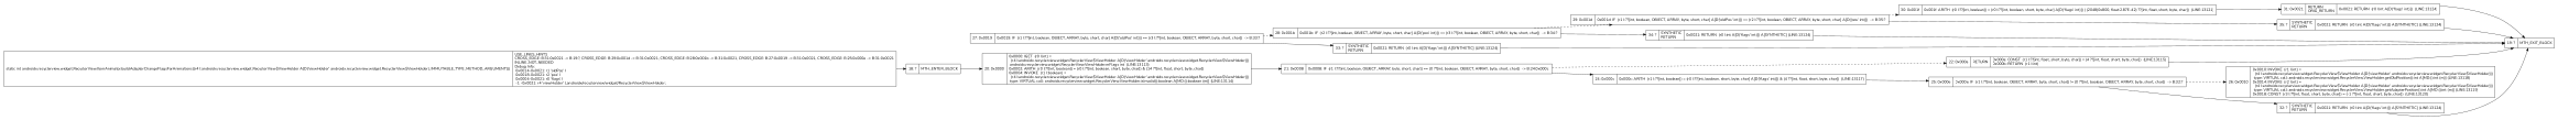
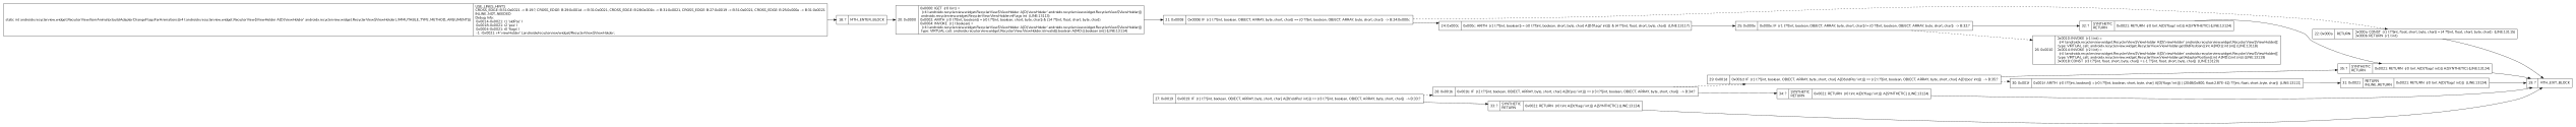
  digraph {
    fontname=Nunito
    rankdir=LR
    node [fontname=Nunito shape=record]
    edge [fontname=Nunito]
    n1 [label="{18\:\ ?|MTH_ENTER_BLOCK\l}"]
    n2 [label="{20\:\ 0x0000|0x0000: IGET  (r0 I:int) = \l  (r4 I:androidx.recyclerview.widget.RecyclerView$ViewHolder A[D('viewHolder' androidx.recyclerview.widget.RecyclerView$ViewHolder)])\l androidx.recyclerview.widget.RecyclerView.ViewHolder.mFlags int  (LINE:13113)\l0x0002: ARITH  (r0 I:??[int, boolean]) = (r0 I:??[int, boolean, short, byte, char]) & (14 ??[int, float, short, byte, char]) \l0x0004: INVOKE  (r1 I:boolean) = \l  (r4 I:androidx.recyclerview.widget.RecyclerView$ViewHolder A[D('viewHolder' androidx.recyclerview.widget.RecyclerView$ViewHolder)])\l type: VIRTUAL call: androidx.recyclerview.widget.RecyclerView.ViewHolder.isInvalid():boolean A[MD:():boolean (m)] (LINE:13114)\l}"]
    n3 [label="{21\:\ 0x0008|0x0008: IF  (r1 I:??[int, boolean, OBJECT, ARRAY, byte, short, char]) == (0 ??[int, boolean, OBJECT, ARRAY, byte, short, char])  \-\> B:24:0x000c \l}"]
    n4 [label="{22\:\ 0x000a|RETURN\l|0x000a: CONST  (r1 I:??[int, float, short, byte, char]) = (4 ??[int, float, short, byte, char])  (LINE:13115)\l0x000b: RETURN  (r1 I:int) \l}"]
    n5 [label="{24\:\ 0x000c|0x000c: ARITH  (r1 I:??[int, boolean]) = (r0 I:??[int, boolean, short, byte, char] A[D('flags' int)]) & (4 ??[int, float, short, byte, char])  (LINE:13117)\l}"]
    n6 [label="{19\:\ ?|MTH_EXIT_BLOCK\l}"]
    n7 [label="{25\:\ 0x000e|0x000e: IF  (r1 I:??[int, boolean, OBJECT, ARRAY, byte, short, char]) != (0 ??[int, boolean, OBJECT, ARRAY, byte, short, char])  \-\> B:32:? \l}"]
    n8 [label="{26\:\ 0x0010|0x0010: INVOKE  (r1 I:int) = \l  (r4 I:androidx.recyclerview.widget.RecyclerView$ViewHolder A[D('viewHolder' androidx.recyclerview.widget.RecyclerView$ViewHolder)])\l type: VIRTUAL call: androidx.recyclerview.widget.RecyclerView.ViewHolder.getOldPosition():int A[MD:():int (m)] (LINE:13118)\l0x0014: INVOKE  (r2 I:int) = \l  (r4 I:androidx.recyclerview.widget.RecyclerView$ViewHolder A[D('viewHolder' androidx.recyclerview.widget.RecyclerView$ViewHolder)])\l type: VIRTUAL call: androidx.recyclerview.widget.RecyclerView.ViewHolder.getAdapterPosition():int A[MD:():int (m)] (LINE:13119)\l0x0018: CONST  (r3 I:??[int, float, short, byte, char]) = (\-1 ??[int, float, short, byte, char])  (LINE:13120)\l}"]
    n9 [label="{32\:\ ?|SYNTHETIC\lRETURN\l|0x0021: RETURN  (r0 I:int A[D('flags' int)]) A[SYNTHETIC] (LINE:13124)\l}"]
    n10 [label="{27\:\ 0x0019|0x0019: IF  (r1 I:??[int, boolean, OBJECT, ARRAY, byte, short, char] A[D('oldPos' int)]) == (r3 I:??[int, boolean, OBJECT, ARRAY, byte, short, char])  \-\> B:33:? \l}"]
    n11 [label="{28\:\ 0x001b|0x001b: IF  (r2 I:??[int, boolean, OBJECT, ARRAY, byte, short, char] A[D('pos' int)]) == (r3 I:??[int, boolean, OBJECT, ARRAY, byte, short, char])  \-\> B:34:? \l}"]
    n12 [label="{33\:\ ?|SYNTHETIC\lRETURN\l|0x0021: RETURN  (r0 I:int A[D('flags' int)]) A[SYNTHETIC] (LINE:13124)\l}"]
    n13 [label="{29\:\ 0x001d|0x001d: IF  (r1 I:??[int, boolean, OBJECT, ARRAY, byte, short, char] A[D('oldPos' int)]) == (r2 I:??[int, boolean, OBJECT, ARRAY, byte, short, char] A[D('pos' int)])  \-\> B:35:? \l}"]
    n14 [label="{34\:\ ?|SYNTHETIC\lRETURN\l|0x0021: RETURN  (r0 I:int A[D('flags' int)]) A[SYNTHETIC] (LINE:13124)\l}"]
    n15 [label="{30\:\ 0x001f|0x001f: ARITH  (r0 I:??[int, boolean]) = (r0 I:??[int, boolean, short, byte, char] A[D('flags' int)]) \| (2048(0x800, float:2.87E\-42) ??[int, float, short, byte, char])  (LINE:13121)\l}"]
    n16 [label="{35\:\ ?|SYNTHETIC\lRETURN\l|0x0021: RETURN  (r0 I:int A[D('flags' int)]) A[SYNTHETIC] (LINE:13124)\l}"]
-   n17 [label="{31\:\ 0x0021|RETURN\lORIG_RETURN\l|0x0021: RETURN  (r0 I:int A[D('flags' int)])  (LINE:13124)\l}"]
+   n17 [label="{31\:\ 0x0021|RETURN\lINLINE_RETURN\l|0x0021: RETURN  (r0 I:int A[D('flags' int)])  (LINE:13124)\l}"]
    n18 [label="{static int androidx.recyclerview.widget.RecyclerView.ItemAnimator.buildAdapterChangeFlagsForAnimations((r4 I:androidx.recyclerview.widget.RecyclerView$ViewHolder A[D('viewHolder' androidx.recyclerview.widget.RecyclerView$ViewHolder), IMMUTABLE_TYPE, METHOD_ARGUMENT]))  | USE_LINES_HINTS\lCROSS_EDGE: B:31:0x0021 \-\> B:19:?, CROSS_EDGE: B:29:0x001d \-\> B:31:0x0021, CROSS_EDGE: B:28:0x001b \-\> B:31:0x0021, CROSS_EDGE: B:27:0x0019 \-\> B:31:0x0021, CROSS_EDGE: B:25:0x000e \-\> B:31:0x0021\lINLINE_NOT_NEEDED\lDebug Info:\l  0x0014\-0x0021: r1 'oldPos' I\l  0x0018\-0x0021: r2 'pos' I\l  0x0004\-0x0021: r0 'flags' I\l  \-1 \-0x0021: r4 'viewHolder' Landroidx\/recyclerview\/widget\/RecyclerView$ViewHolder;\l}"]
    n1 -> n2
    n2 -> n3
    n3 -> n4 [style=dashed]
    n3 -> n5
    n4 -> n6
    n5 -> n7
    n7 -> n8 [style=dashed]
    n7 -> n9
-   n9 -> n6
+   n9 -> n16
    n10 -> n11 [style=dashed]
    n10 -> n12
    n11 -> n13 [style=dashed]
    n11 -> n14
    n12 -> n6
    n13 -> n15 [style=dashed]
    n13 -> n16
    n14 -> n6
    n15 -> n17
    n16 -> n6
    n17 -> n6
    n18 -> n1
  }
